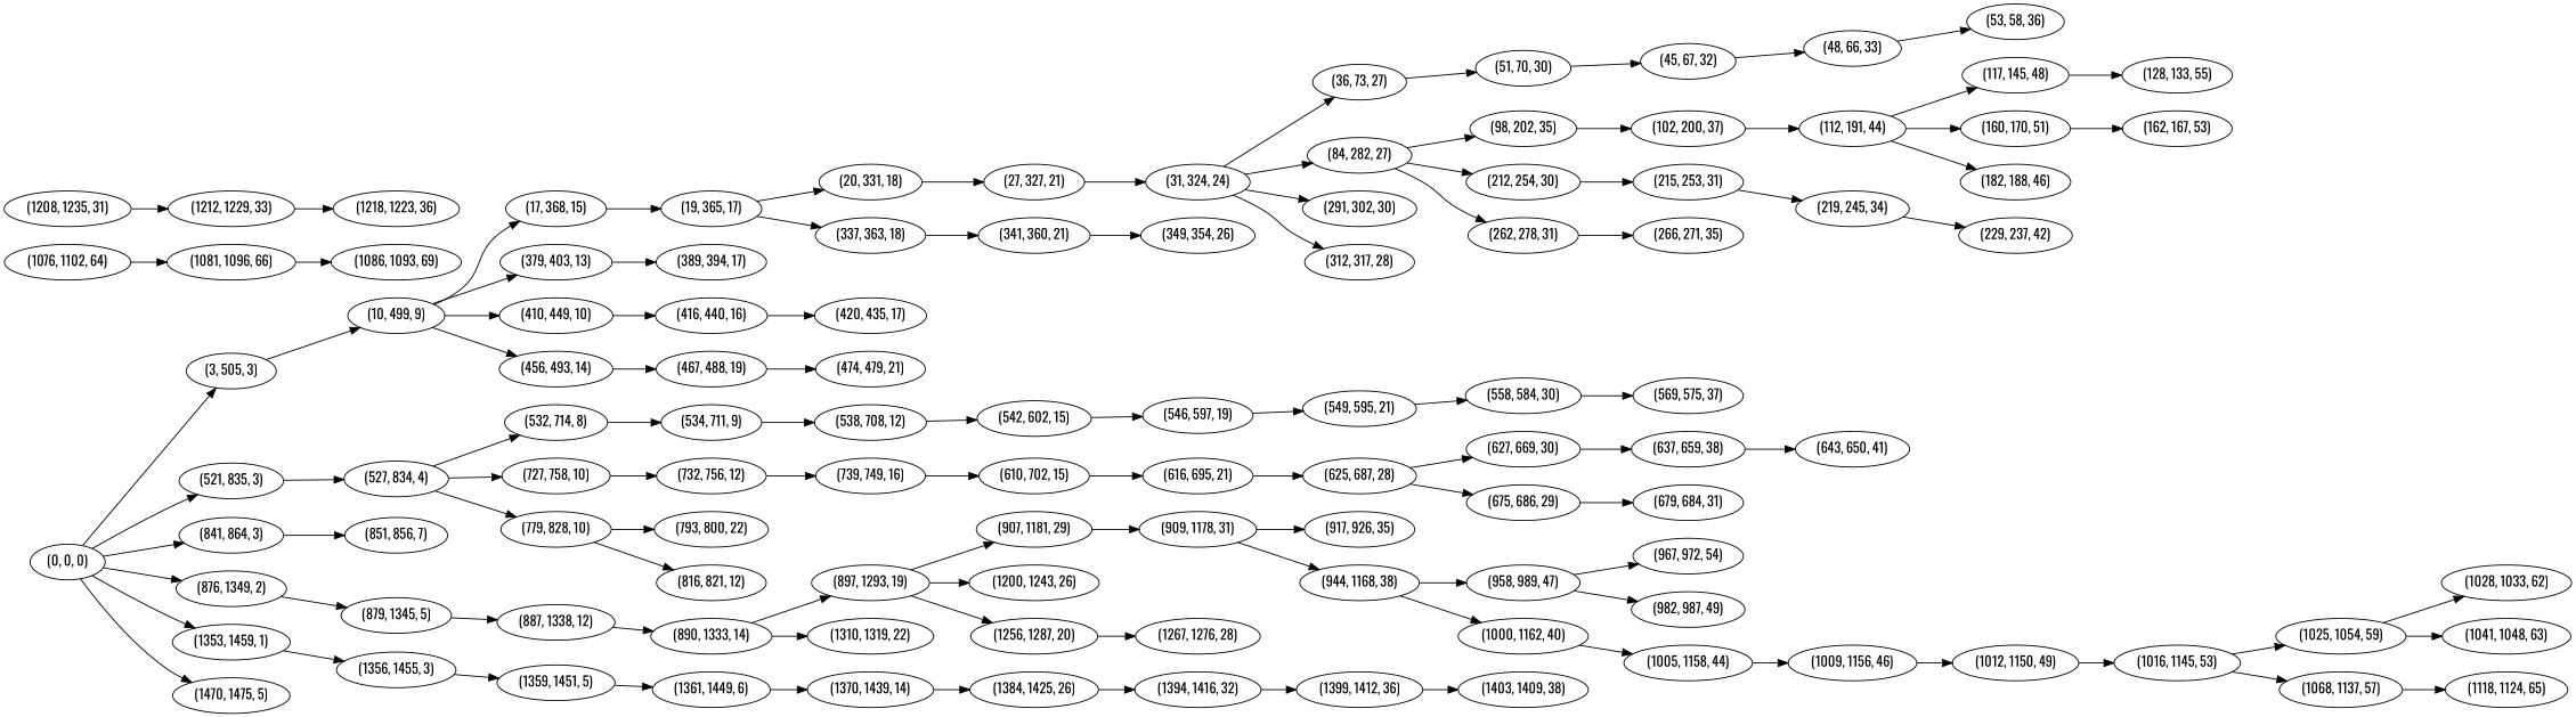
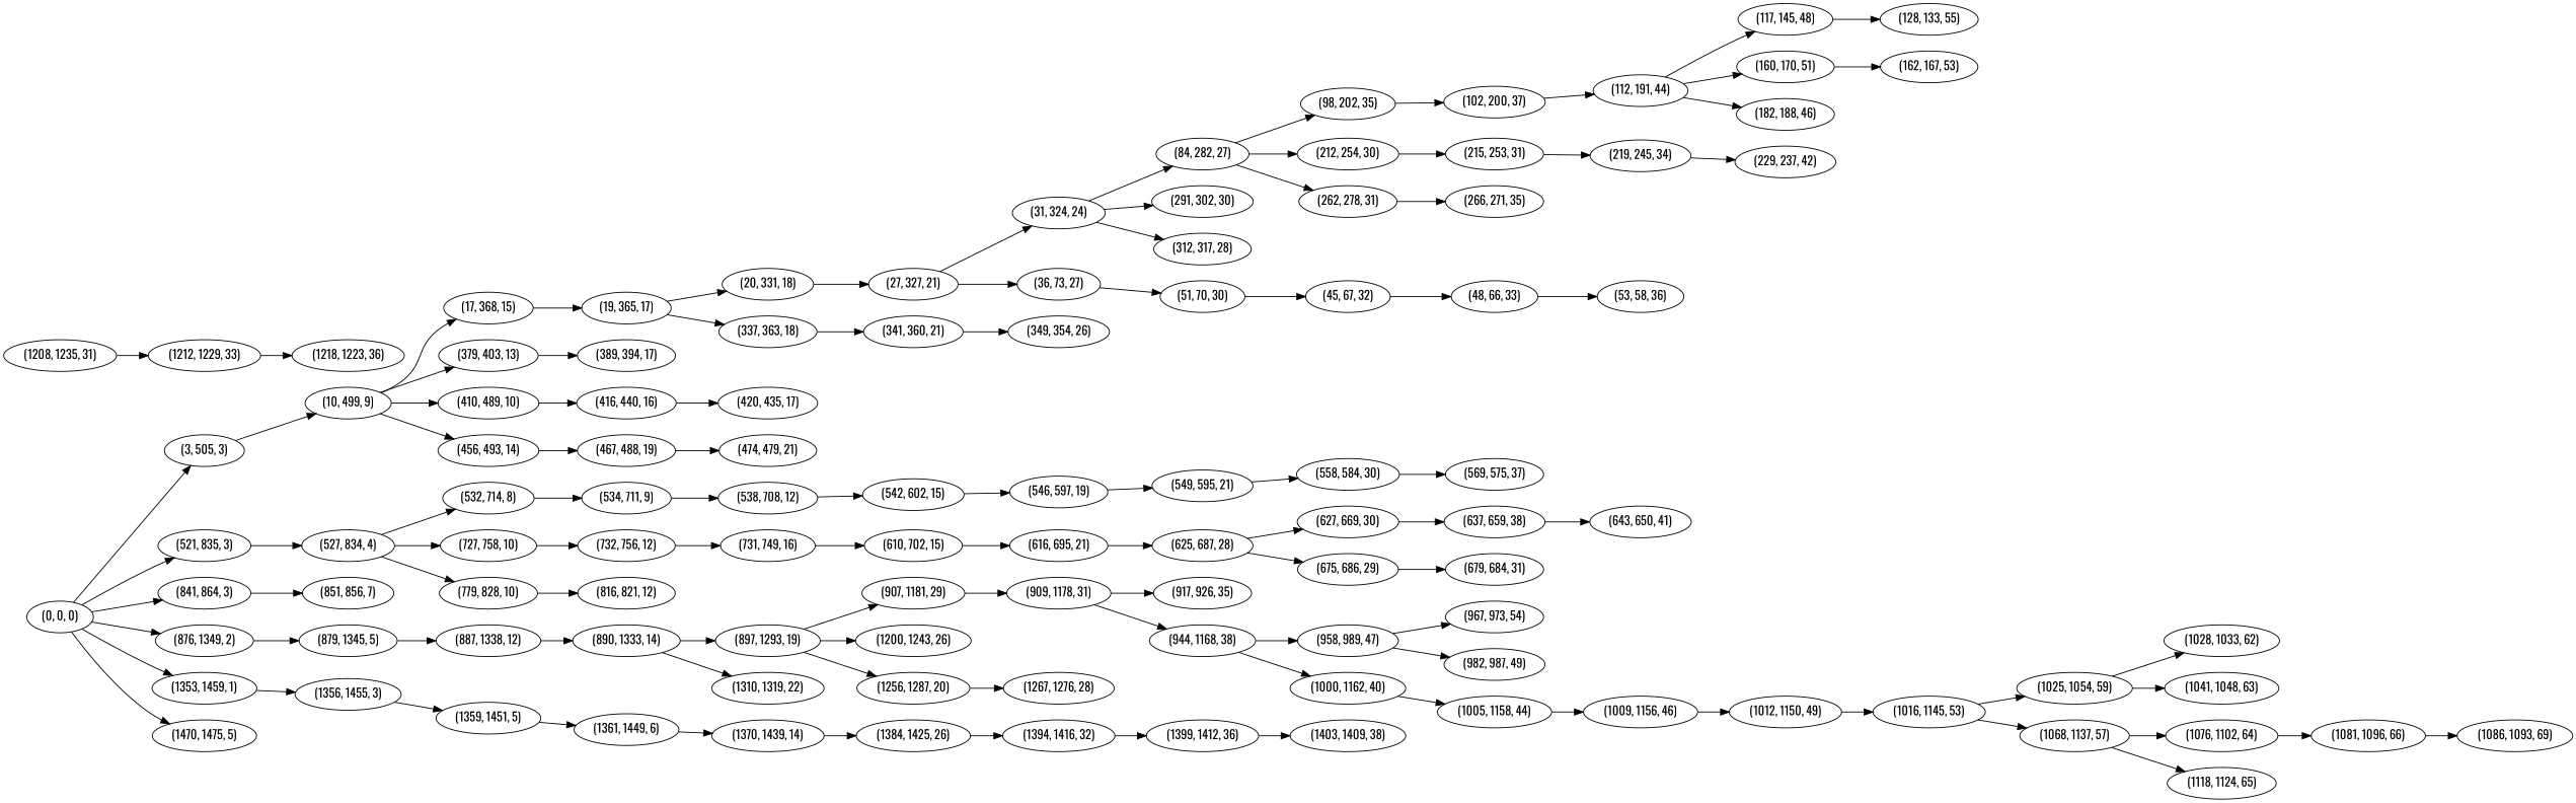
  digraph {
    fontname=Oswald
    rankdir=LR
    node [fontname=Oswald]
    edge [fontname=Oswald]
    "(0, 0, 0)"
    "(3, 505, 3)"
    "(521, 835, 3)"
    "(841, 864, 3)"
    "(876, 1349, 2)"
    "(1353, 1459, 1)"
    "(1470, 1475, 5)"
    "(10, 499, 9)"
    "(527, 834, 4)"
    "(851, 856, 7)"
    "(879, 1345, 5)"
    "(1356, 1455, 3)"
    "(17, 368, 15)"
    "(379, 403, 13)"
-   "(410, 449, 10)"
+   "(410, 449, 10)" [label="(410, 489, 10)"]
    "(456, 493, 14)"
    "(19, 365, 17)"
    "(389, 394, 17)"
    "(416, 440, 16)"
    "(467, 488, 19)"
    "(20, 331, 18)"
    "(337, 363, 18)"
    "(27, 327, 21)"
    "(341, 360, 21)"
    "(31, 324, 24)"
    "(36, 73, 27)"
    "(84, 282, 27)"
    "(291, 302, 30)"
    "(312, 317, 28)"
    n30 [label="(51, 70, 30)"]
    "(98, 202, 35)"
    "(212, 254, 30)"
    "(262, 278, 31)"
    "(45, 67, 32)"
    "(48, 66, 33)"
    "(53, 58, 36)"
    "(102, 200, 37)"
    "(215, 253, 31)"
    "(266, 271, 35)"
    "(112, 191, 44)"
    "(117, 145, 48)"
    "(160, 170, 51)"
    "(182, 188, 46)"
    "(128, 133, 55)"
    "(162, 167, 53)"
    "(219, 245, 34)"
    "(229, 237, 42)"
    "(349, 354, 26)"
    "(420, 435, 17)"
    "(474, 479, 21)"
    "(532, 714, 8)"
    "(727, 758, 10)"
    "(779, 828, 10)"
    "(534, 711, 9)"
    "(732, 756, 12)"
-   "(793, 800, 22)"
    "(816, 821, 12)"
    "(538, 708, 12)"
    "(542, 602, 15)"
    "(546, 597, 19)"
    "(610, 702, 15)"
    "(616, 695, 21)"
    "(549, 595, 21)"
    "(558, 584, 30)"
    "(569, 575, 37)"
    "(625, 687, 28)"
    "(627, 669, 30)"
    "(675, 686, 29)"
    "(637, 659, 38)"
    "(679, 684, 31)"
    "(643, 650, 41)"
-   "(739, 749, 16)"
+   "(739, 749, 16)" [label="(731, 749, 16)"]
    "(887, 1338, 12)"
    "(890, 1333, 14)"
    "(897, 1293, 19)"
    "(1310, 1319, 22)"
    "(907, 1181, 29)"
    "(1200, 1243, 26)"
    "(1256, 1287, 20)"
    "(909, 1178, 31)"
    "(1267, 1276, 28)"
    "(917, 926, 35)"
    "(944, 1168, 38)"
    "(958, 989, 47)"
    "(1000, 1162, 40)"
-   "(967, 972, 54)"
+   "(967, 972, 54)" [label="(967, 973, 54)"]
    "(982, 987, 49)"
    "(1005, 1158, 44)"
    "(1009, 1156, 46)"
    "(1012, 1150, 49)"
    "(1016, 1145, 53)"
    "(1025, 1054, 59)"
    "(1068, 1137, 57)"
    "(1028, 1033, 62)"
    "(1041, 1048, 63)"
    "(1076, 1102, 64)"
    "(1118, 1124, 65)"
    "(1081, 1096, 66)"
    "(1086, 1093, 69)"
    "(1208, 1235, 31)"
    "(1212, 1229, 33)"
    "(1218, 1223, 36)"
    "(1359, 1451, 5)"
    "(1361, 1449, 6)"
    "(1370, 1439, 14)"
    "(1384, 1425, 26)"
    "(1394, 1416, 32)"
    "(1399, 1412, 36)"
    "(1403, 1409, 38)"
    "(0, 0, 0)" -> "(3, 505, 3)"
    "(0, 0, 0)" -> "(521, 835, 3)"
    "(0, 0, 0)" -> "(841, 864, 3)"
    "(0, 0, 0)" -> "(876, 1349, 2)"
    "(0, 0, 0)" -> "(1353, 1459, 1)"
    "(0, 0, 0)" -> "(1470, 1475, 5)"
    "(3, 505, 3)" -> "(10, 499, 9)"
    "(521, 835, 3)" -> "(527, 834, 4)"
    "(841, 864, 3)" -> "(851, 856, 7)"
    "(876, 1349, 2)" -> "(879, 1345, 5)"
    "(1353, 1459, 1)" -> "(1356, 1455, 3)"
    "(10, 499, 9)" -> "(17, 368, 15)"
    "(10, 499, 9)" -> "(379, 403, 13)"
    "(10, 499, 9)" -> "(410, 449, 10)"
    "(10, 499, 9)" -> "(456, 493, 14)"
    "(527, 834, 4)" -> "(532, 714, 8)"
    "(527, 834, 4)" -> "(727, 758, 10)"
    "(527, 834, 4)" -> "(779, 828, 10)"
    "(879, 1345, 5)" -> "(887, 1338, 12)"
    "(1356, 1455, 3)" -> "(1359, 1451, 5)"
    "(17, 368, 15)" -> "(19, 365, 17)"
    "(379, 403, 13)" -> "(389, 394, 17)"
    "(410, 449, 10)" -> "(416, 440, 16)"
    "(456, 493, 14)" -> "(467, 488, 19)"
    "(19, 365, 17)" -> "(20, 331, 18)"
    "(19, 365, 17)" -> "(337, 363, 18)"
    "(416, 440, 16)" -> "(420, 435, 17)"
    "(467, 488, 19)" -> "(474, 479, 21)"
    "(20, 331, 18)" -> "(27, 327, 21)"
    "(337, 363, 18)" -> "(341, 360, 21)"
    "(27, 327, 21)" -> "(31, 324, 24)"
    "(341, 360, 21)" -> "(349, 354, 26)"
-   "(31, 324, 24)" -> "(36, 73, 27)"
+   "(27, 327, 21)" -> "(36, 73, 27)"
    "(31, 324, 24)" -> "(84, 282, 27)"
    "(31, 324, 24)" -> "(291, 302, 30)"
    "(31, 324, 24)" -> "(312, 317, 28)"
    "(36, 73, 27)" -> n30
    "(84, 282, 27)" -> "(98, 202, 35)"
    "(84, 282, 27)" -> "(212, 254, 30)"
    "(84, 282, 27)" -> "(262, 278, 31)"
    n30 -> "(45, 67, 32)"
    "(98, 202, 35)" -> "(102, 200, 37)"
    "(212, 254, 30)" -> "(215, 253, 31)"
    "(262, 278, 31)" -> "(266, 271, 35)"
    "(45, 67, 32)" -> "(48, 66, 33)"
    "(48, 66, 33)" -> "(53, 58, 36)"
    "(102, 200, 37)" -> "(112, 191, 44)"
    "(215, 253, 31)" -> "(219, 245, 34)"
    "(112, 191, 44)" -> "(117, 145, 48)"
    "(112, 191, 44)" -> "(160, 170, 51)"
    "(112, 191, 44)" -> "(182, 188, 46)"
    "(117, 145, 48)" -> "(128, 133, 55)"
    "(160, 170, 51)" -> "(162, 167, 53)"
    "(219, 245, 34)" -> "(229, 237, 42)"
    "(532, 714, 8)" -> "(534, 711, 9)"
    "(727, 758, 10)" -> "(732, 756, 12)"
-   "(779, 828, 10)" -> "(793, 800, 22)"
    "(779, 828, 10)" -> "(816, 821, 12)"
    "(534, 711, 9)" -> "(538, 708, 12)"
    "(732, 756, 12)" -> "(739, 749, 16)"
    "(538, 708, 12)" -> "(542, 602, 15)"
    "(542, 602, 15)" -> "(546, 597, 19)"
    "(546, 597, 19)" -> "(549, 595, 21)"
    "(610, 702, 15)" -> "(616, 695, 21)"
    "(616, 695, 21)" -> "(625, 687, 28)"
    "(549, 595, 21)" -> "(558, 584, 30)"
    "(558, 584, 30)" -> "(569, 575, 37)"
    "(625, 687, 28)" -> "(627, 669, 30)"
    "(625, 687, 28)" -> "(675, 686, 29)"
    "(627, 669, 30)" -> "(637, 659, 38)"
    "(675, 686, 29)" -> "(679, 684, 31)"
    "(637, 659, 38)" -> "(643, 650, 41)"
    "(739, 749, 16)" -> "(610, 702, 15)"
    "(887, 1338, 12)" -> "(890, 1333, 14)"
    "(890, 1333, 14)" -> "(897, 1293, 19)"
    "(890, 1333, 14)" -> "(1310, 1319, 22)"
    "(897, 1293, 19)" -> "(907, 1181, 29)"
    "(897, 1293, 19)" -> "(1200, 1243, 26)"
    "(897, 1293, 19)" -> "(1256, 1287, 20)"
    "(907, 1181, 29)" -> "(909, 1178, 31)"
    "(1256, 1287, 20)" -> "(1267, 1276, 28)"
    "(909, 1178, 31)" -> "(917, 926, 35)"
    "(909, 1178, 31)" -> "(944, 1168, 38)"
    "(944, 1168, 38)" -> "(958, 989, 47)"
    "(944, 1168, 38)" -> "(1000, 1162, 40)"
    "(958, 989, 47)" -> "(967, 972, 54)"
    "(958, 989, 47)" -> "(982, 987, 49)"
    "(1000, 1162, 40)" -> "(1005, 1158, 44)"
    "(1005, 1158, 44)" -> "(1009, 1156, 46)"
    "(1009, 1156, 46)" -> "(1012, 1150, 49)"
    "(1012, 1150, 49)" -> "(1016, 1145, 53)"
    "(1016, 1145, 53)" -> "(1025, 1054, 59)"
    "(1016, 1145, 53)" -> "(1068, 1137, 57)"
    "(1025, 1054, 59)" -> "(1028, 1033, 62)"
    "(1025, 1054, 59)" -> "(1041, 1048, 63)"
+   "(1068, 1137, 57)" -> "(1076, 1102, 64)"
    "(1068, 1137, 57)" -> "(1118, 1124, 65)"
    "(1076, 1102, 64)" -> "(1081, 1096, 66)"
    "(1081, 1096, 66)" -> "(1086, 1093, 69)"
    "(1208, 1235, 31)" -> "(1212, 1229, 33)"
    "(1212, 1229, 33)" -> "(1218, 1223, 36)"
    "(1359, 1451, 5)" -> "(1361, 1449, 6)"
    "(1361, 1449, 6)" -> "(1370, 1439, 14)"
    "(1370, 1439, 14)" -> "(1384, 1425, 26)"
    "(1384, 1425, 26)" -> "(1394, 1416, 32)"
    "(1394, 1416, 32)" -> "(1399, 1412, 36)"
    "(1399, 1412, 36)" -> "(1403, 1409, 38)"
  }
